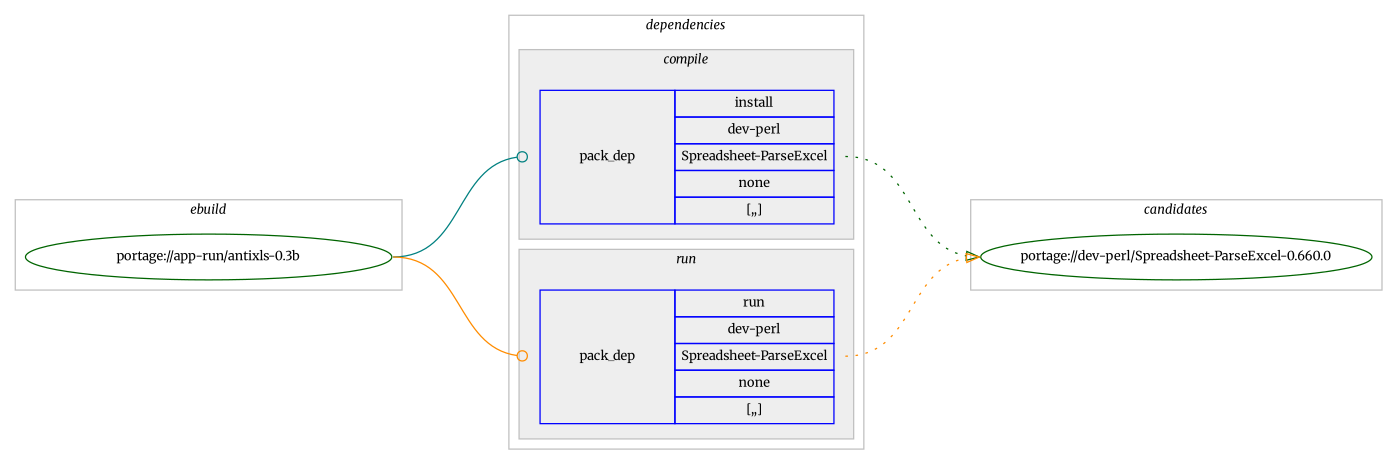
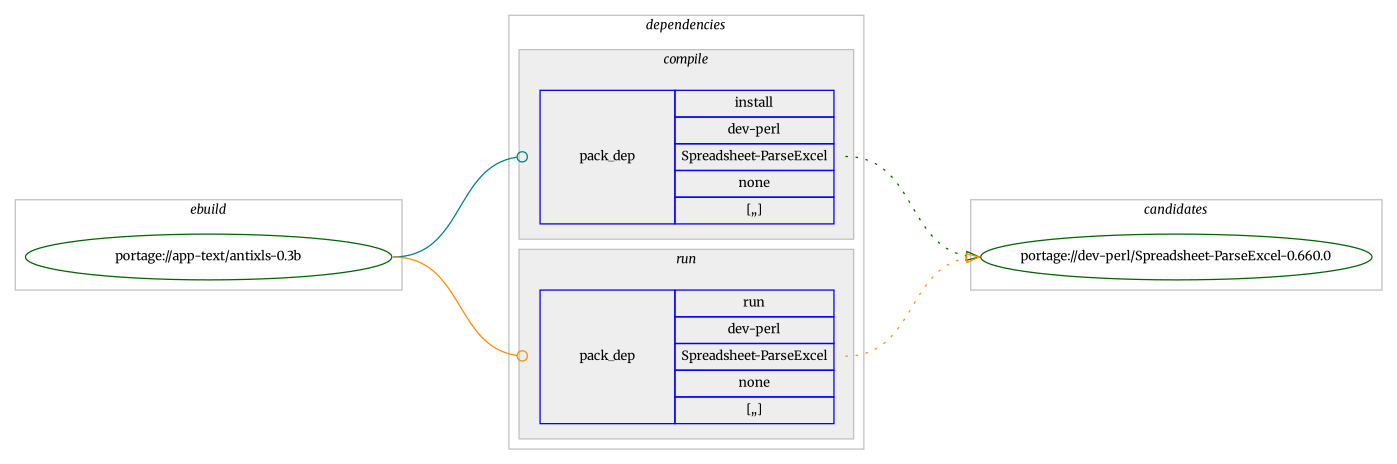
  digraph {
    compound=true
    concentrate=true
    fontname=Merriweather
    fontsize=10
    newrank=true
    rankdir=LR
    ranksep=1.5
    node [color=darkgreen fontname=Merriweather fontsize=10]
    edge [arrowhead=odot headport=w style=solid tailport=e weight=20 color=darkorange fontname=Merriweather]
-   n1 [label="portage://app-run/antixls-0.3b" width=4]
+   n1 [label="portage://app-text/antixls-0.3b" width=4]
    n2 [color=blue label=<<TABLE BORDER="0" CELLBORDER="1" CELLSPACING="0" CELLPADDING="4" WIDTH="220"><TR><TD ROWSPAN="6" CELLPADDING="30">pack_dep</TD></TR><TR><TD WIDTH="110">install</TD></TR><TR><TD>dev-perl</TD></TR><TR><TD>Spreadsheet-ParseExcel</TD></TR><TR><TD>none</TD></TR><TR><TD>[,,]</TD></TR></TABLE>> shape=none]
    n3 [color=blue label=<<TABLE BORDER="0" CELLBORDER="1" CELLSPACING="0" CELLPADDING="4" WIDTH="220"><TR><TD ROWSPAN="6" CELLPADDING="30">pack_dep</TD></TR><TR><TD WIDTH="110">run</TD></TR><TR><TD>dev-perl</TD></TR><TR><TD>Spreadsheet-ParseExcel</TD></TR><TR><TD>none</TD></TR><TR><TD>[,,]</TD></TR></TABLE>> shape=none]
    n4 [label="portage://dev-perl/Spreadsheet-ParseExcel-0.660.0" width=4]
    subgraph cluster_1 {
      color=gray
      label=<<i>ebuild</i>>
      n1
    }
    subgraph cluster_2 {
      color=gray
      label=<<i>dependencies</i>>
      subgraph cluster_3 {
        color=gray
        fillcolor="#eeeeee"
        label=<<i>compile</i>>
        style=filled
        subgraph sub_4 {
          color=gray
          fillcolor="#eeeeee"
          label=<<i>compile</i>>
          style=filled
          n2
        }
      }
      subgraph cluster_5 {
        color=gray
        fillcolor="#eeeeee"
        label=<<i>compile and run</i>>
        style=filled
      }
      subgraph cluster_6 {
        color=gray
        fillcolor="#eeeeee"
        label=<<i>run</i>>
        style=filled
        subgraph sub_7 {
          color=gray
          fillcolor="#eeeeee"
          label=<<i>run</i>>
          style=filled
          n3
        }
      }
    }
    subgraph cluster_8 {
      color=gray
      label=<<i>candidates</i>>
      rank=same
      subgraph sub_9 {
        color=black
        label=<<i>candidates</i>>
        nodesep=1
        rank=same
        n4
      }
      subgraph sub_10 {
        color=black
        label=<<i>candidates</i>>
        nodesep=1
        rank=same
        n4
      }
    }
    n1 -> n2 [color=teal]
    n1 -> n3
    n2 -> n4 [arrowhead=onormal style=dotted weight=100 color=darkgreen]
    n3 -> n4 [arrowhead=onormal style=dotted weight=100]
  }
